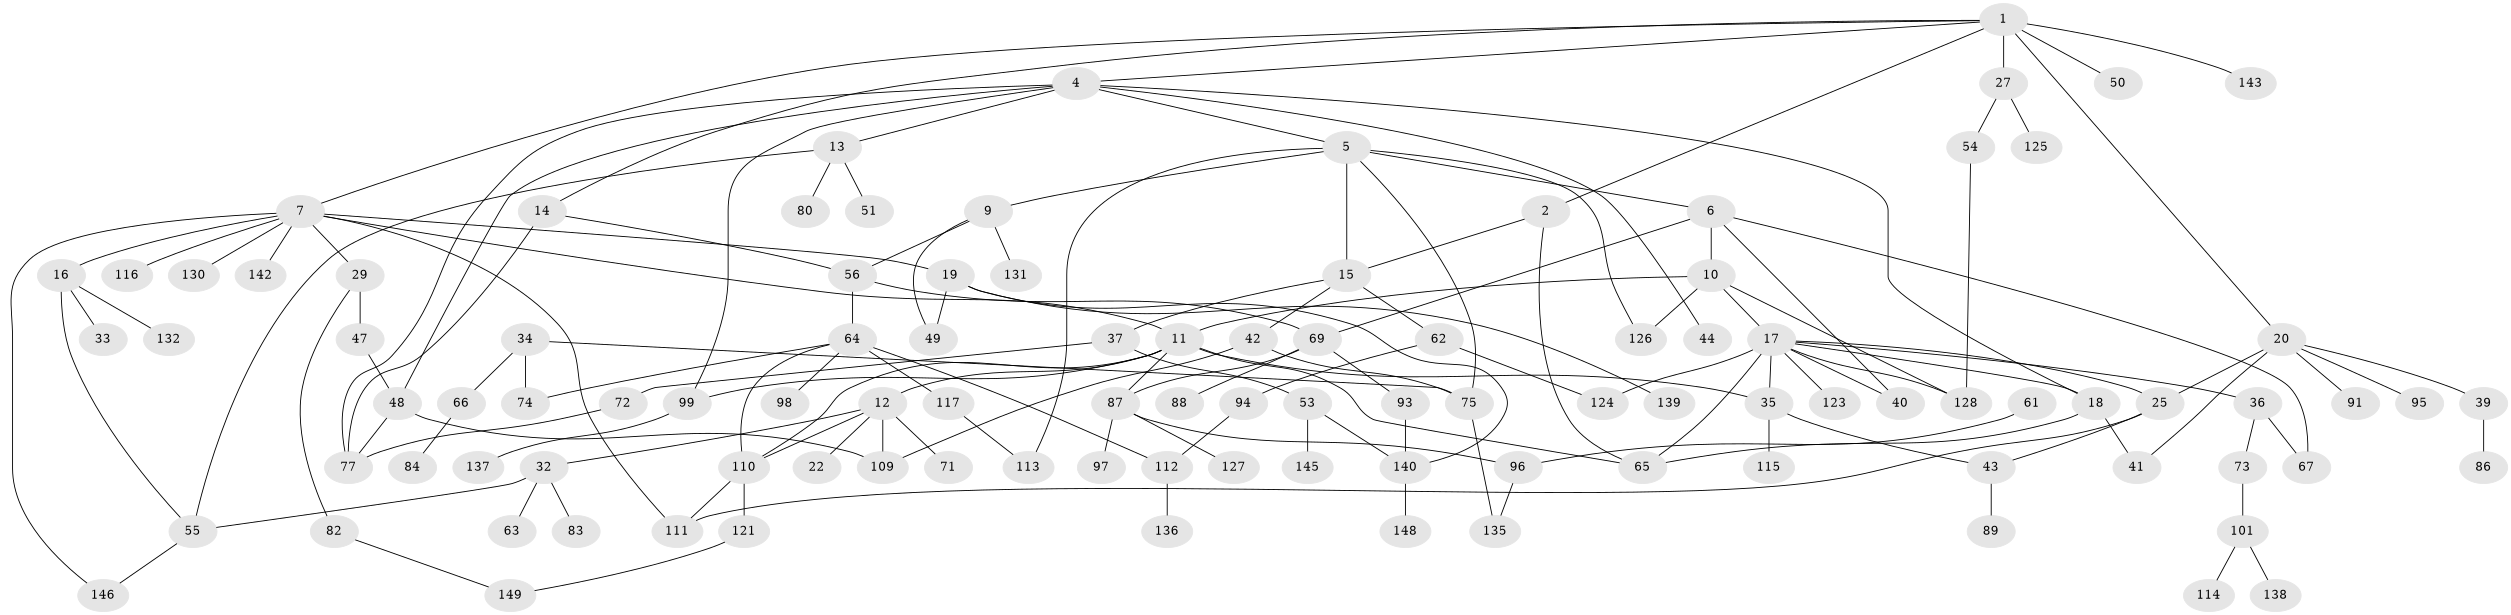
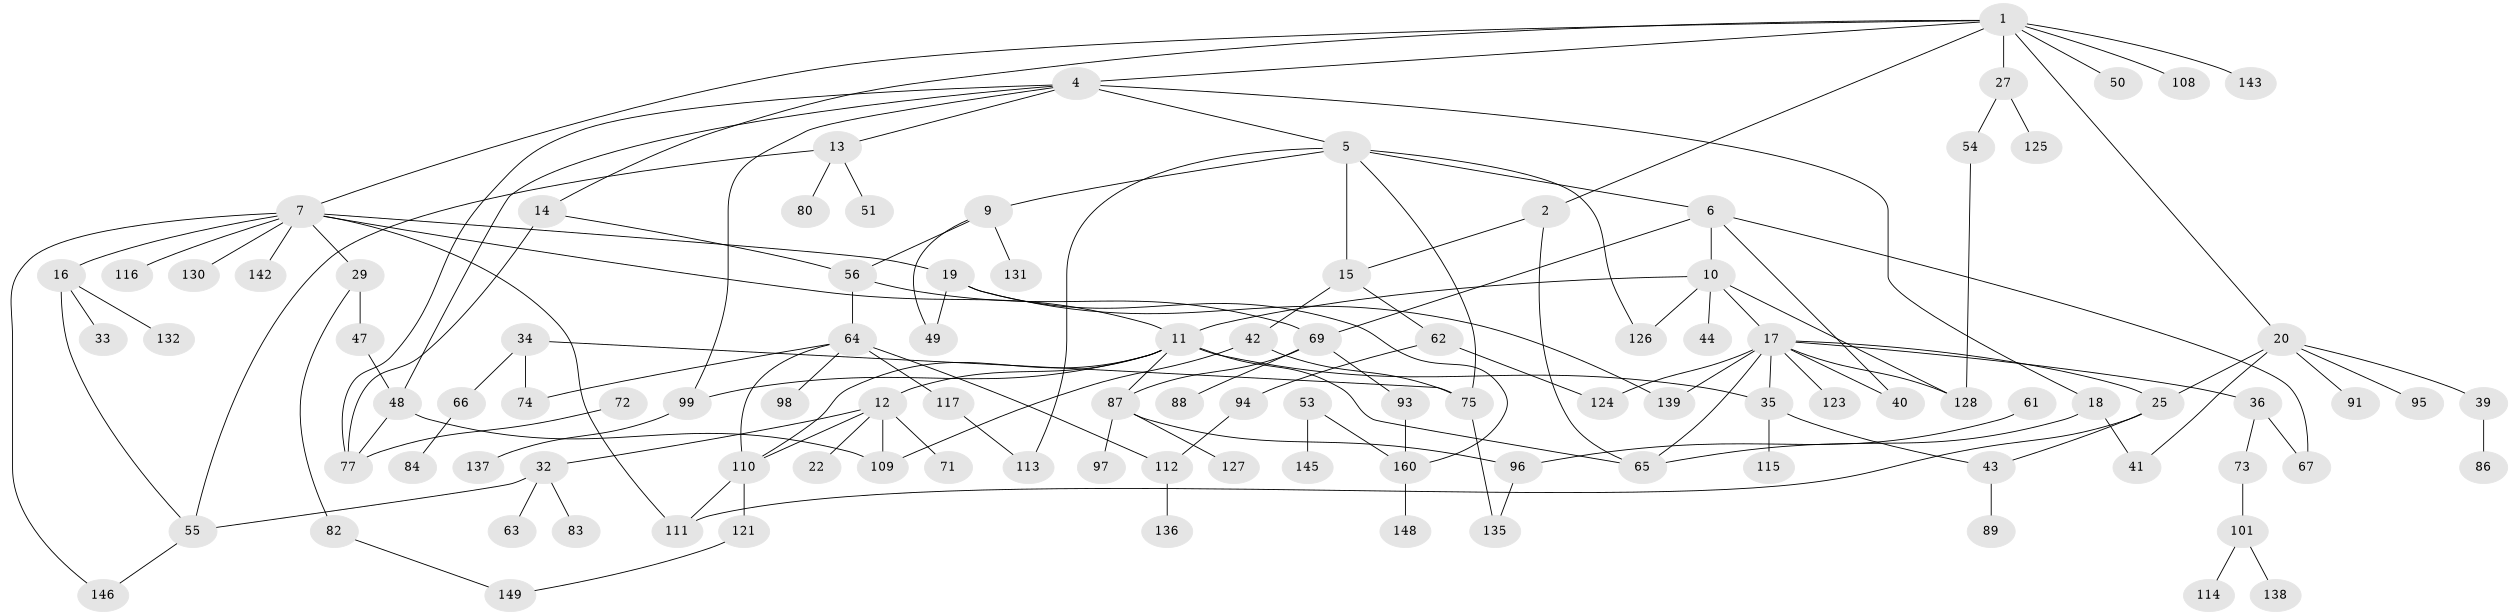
  graph {
    node [color=gray90 style=filled]
    1 [super="+3"]
    2
    4 [super="+8"]
    7 [super="+119"]
    14 [super="+117"]
    20 [super="+31"]
    27
    50
+   108
    143
    15 [super="+133"]
    65 [super="+78"]
    5 [super="+70"]
    13 [super="+46"]
    18 [super="+92"]
    44
    48 [super="+100"]
    77 [super="+141"]
    99
    11 [super="+144"]
    16 [super="+30"]
    19 [super="+24"]
    29
    111 [super="+122"]
    116
    130
    142
    146
    56 [super="+59"]
    25
    41
    39
    91
    95
    54
    125
    10 [super="+38"]
    126
    17 [super="+26"]
    128
-   37
    42
    62 [super="+90"]
    6 [super="+21"]
    9 [super="+57"]
    75 [super="+102"]
    113
    51
    55 [super="+106"]
    80
    109
    137
    40
    67
    69 [super="+85"]
    49 [super="+58"]
    131
    135
    87 [super="+105"]
    88
    93
    12 [super="+28"]
    35 [super="+68"]
    110 [super="+129"]
    33
    132
    139
-   140
+   140 [label=160]
    47 [super="+52"]
    82
    64 [super="+76"]
    36
    123
    124
    22
    32
    71
    43 [super="+79"]
    115
    96 [super="+134"]
    97
    127
    121
    63
    83
    53 [super="+60"]
    72 [super="+104"]
    94
    73
    148
    86
    34 [super="+45"]
    66 [super="+81"]
    74
    61 [super="+120"]
    89
    149
    84
    101 [super="+103"]
    145
    98
    n102 [label=117 super="+147"]
    112 [super="+118"]
    136
    114
    138
    1 -- 2
    1 -- 4
    1 -- 7
    1 -- 14
    1 -- 20
    1 -- 27
    1 -- 50
+   1 -- 108
    1 -- 143
    2 -- 15
    2 -- 65
    4 -- 5
    4 -- 13
    4 -- 18
-   4 -- 44
+   10 -- 44
    4 -- 48
    4 -- 77
    4 -- 99
    7 -- 11
    7 -- 16
    7 -- 19
    7 -- 29
    7 -- 111
    7 -- 116
    7 -- 130
    7 -- 142
    7 -- 146
    14 -- 77
    14 -- 56
    20 -- 25
    20 -- 41
    20 -- 39
    20 -- 91
    20 -- 95
    27 -- 54
    27 -- 125
-   15 -- 37
    15 -- 42
    15 -- 62
    5 -- 15
    5 -- 126
    5 -- 6
    5 -- 9
    5 -- 75
    5 -- 113
    13 -- 51
    13 -- 55
    13 -- 80
    18 -- 65
    18 -- 41
    48 -- 77
    48 -- 109
    99 -- 137
    11 -- 65
    11 -- 99
    11 -- 87
    11 -- 12
    11 -- 35
    11 -- 110
    16 -- 55
    16 -- 33
    16 -- 132
    19 -- 49
    19 -- 139
    19 -- 140
    29 -- 47
    29 -- 82
    56 -- 69
    56 -- 64
    25 -- 111
    25 -- 43
    39 -- 86
    54 -- 128
    10 -- 11
    10 -- 126
    10 -- 17
    10 -- 128
    17 -- 65
-   17 -- 18
+   17 -- 139
    17 -- 25
    17 -- 128
    17 -- 40
    17 -- 35
    17 -- 36
    17 -- 123
    17 -- 124
-   37 -- 53
-   37 -- 72
    42 -- 75
    42 -- 109
    62 -- 124
    62 -- 94
    6 -- 10
    6 -- 40
    6 -- 67
    6 -- 69
    9 -- 56
    9 -- 49
    9 -- 131
    75 -- 135
    55 -- 146
    69 -- 87
    69 -- 88
    69 -- 93
    87 -- 96
    87 -- 97
    87 -- 127
    93 -- 140
    12 -- 109
    12 -- 110
    12 -- 22
    12 -- 32
    12 -- 71
    35 -- 43
    35 -- 115
    110 -- 111
    110 -- 121
    140 -- 148
    47 -- 48
    82 -- 149
    64 -- 110
    64 -- 74
    64 -- 98
    64 -- n102 [weight=2]
    64 -- 112
    36 -- 67
    36 -- 73
    32 -- 55
    32 -- 63
    32 -- 83
    43 -- 89
    96 -- 135
    121 -- 149
    53 -- 140
    53 -- 145
    72 -- 77
    94 -- 112
    73 -- 101
    34 -- 75
    34 -- 66
    34 -- 74
    66 -- 84
    61 -- 96
    101 -- 114
    101 -- 138
    n102 -- 113
    112 -- 136
  }
